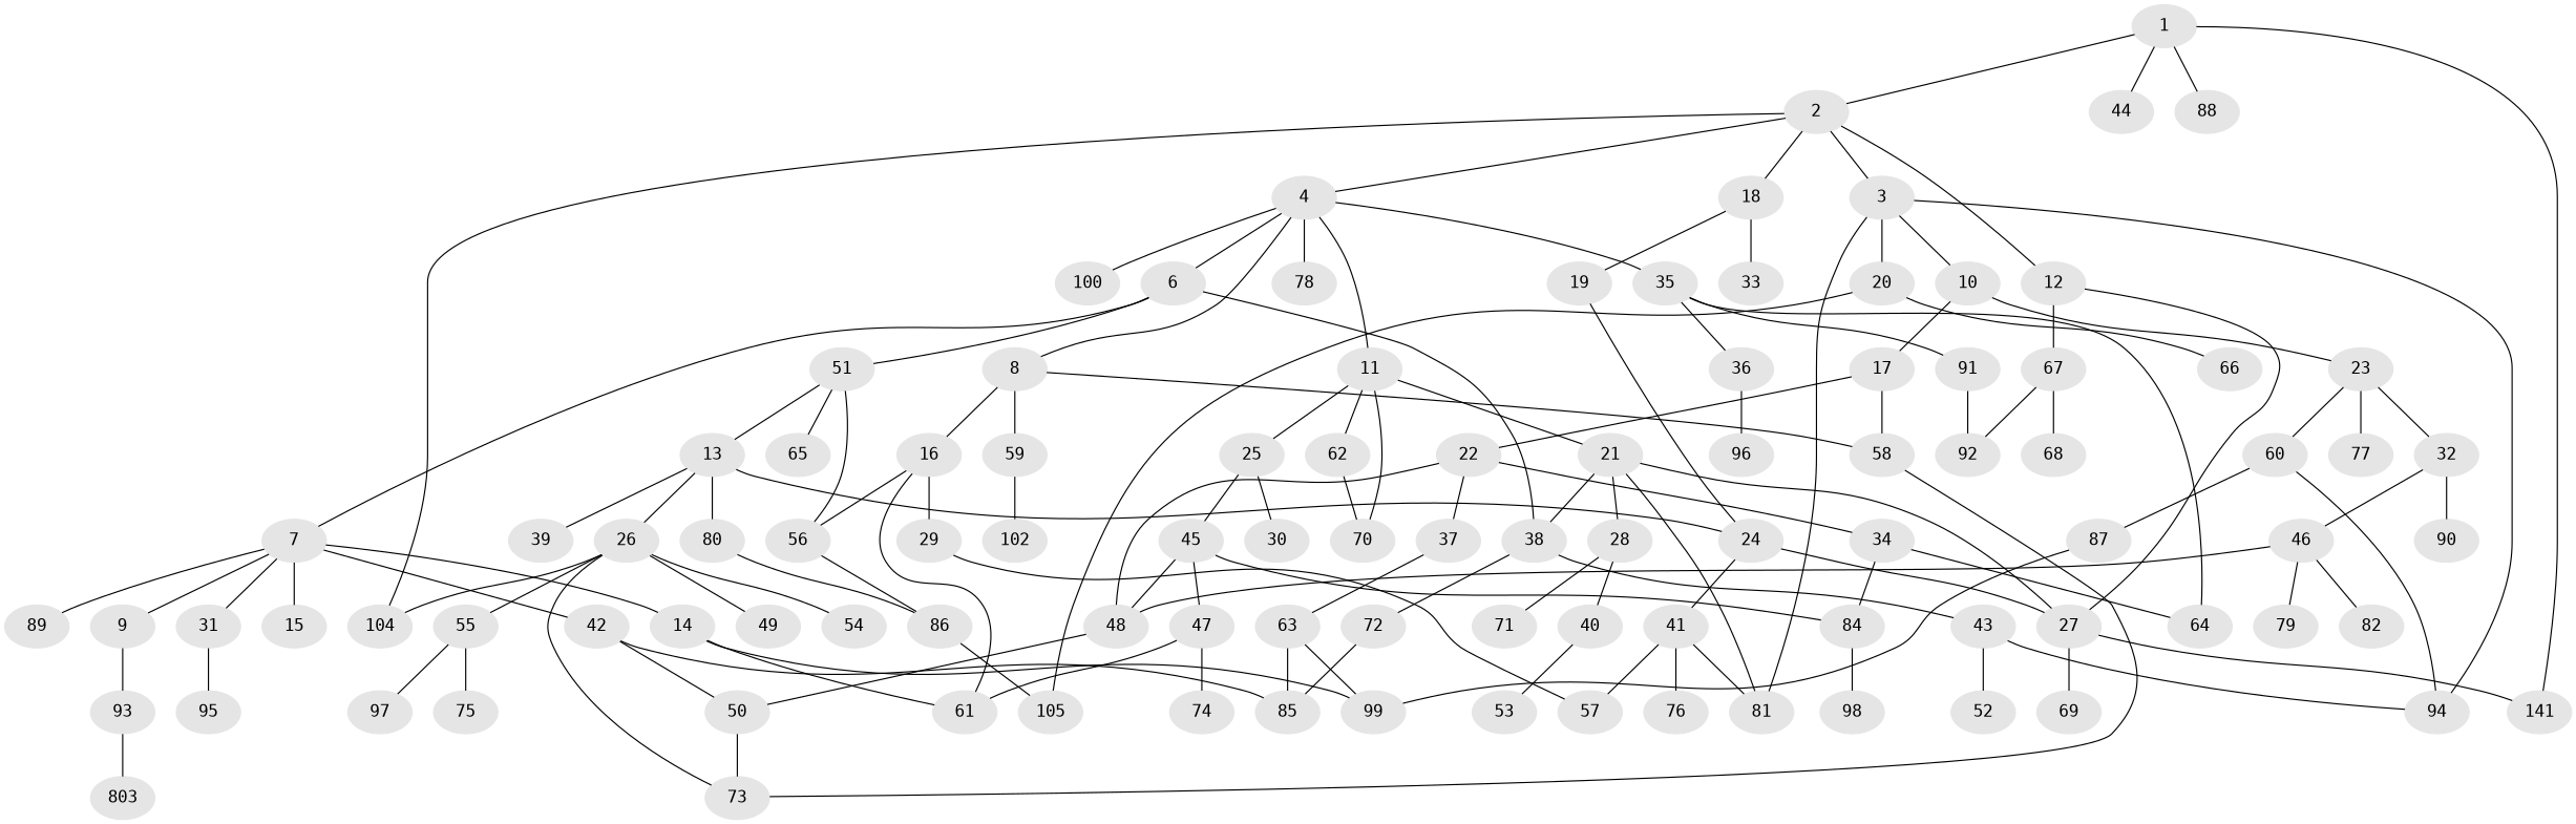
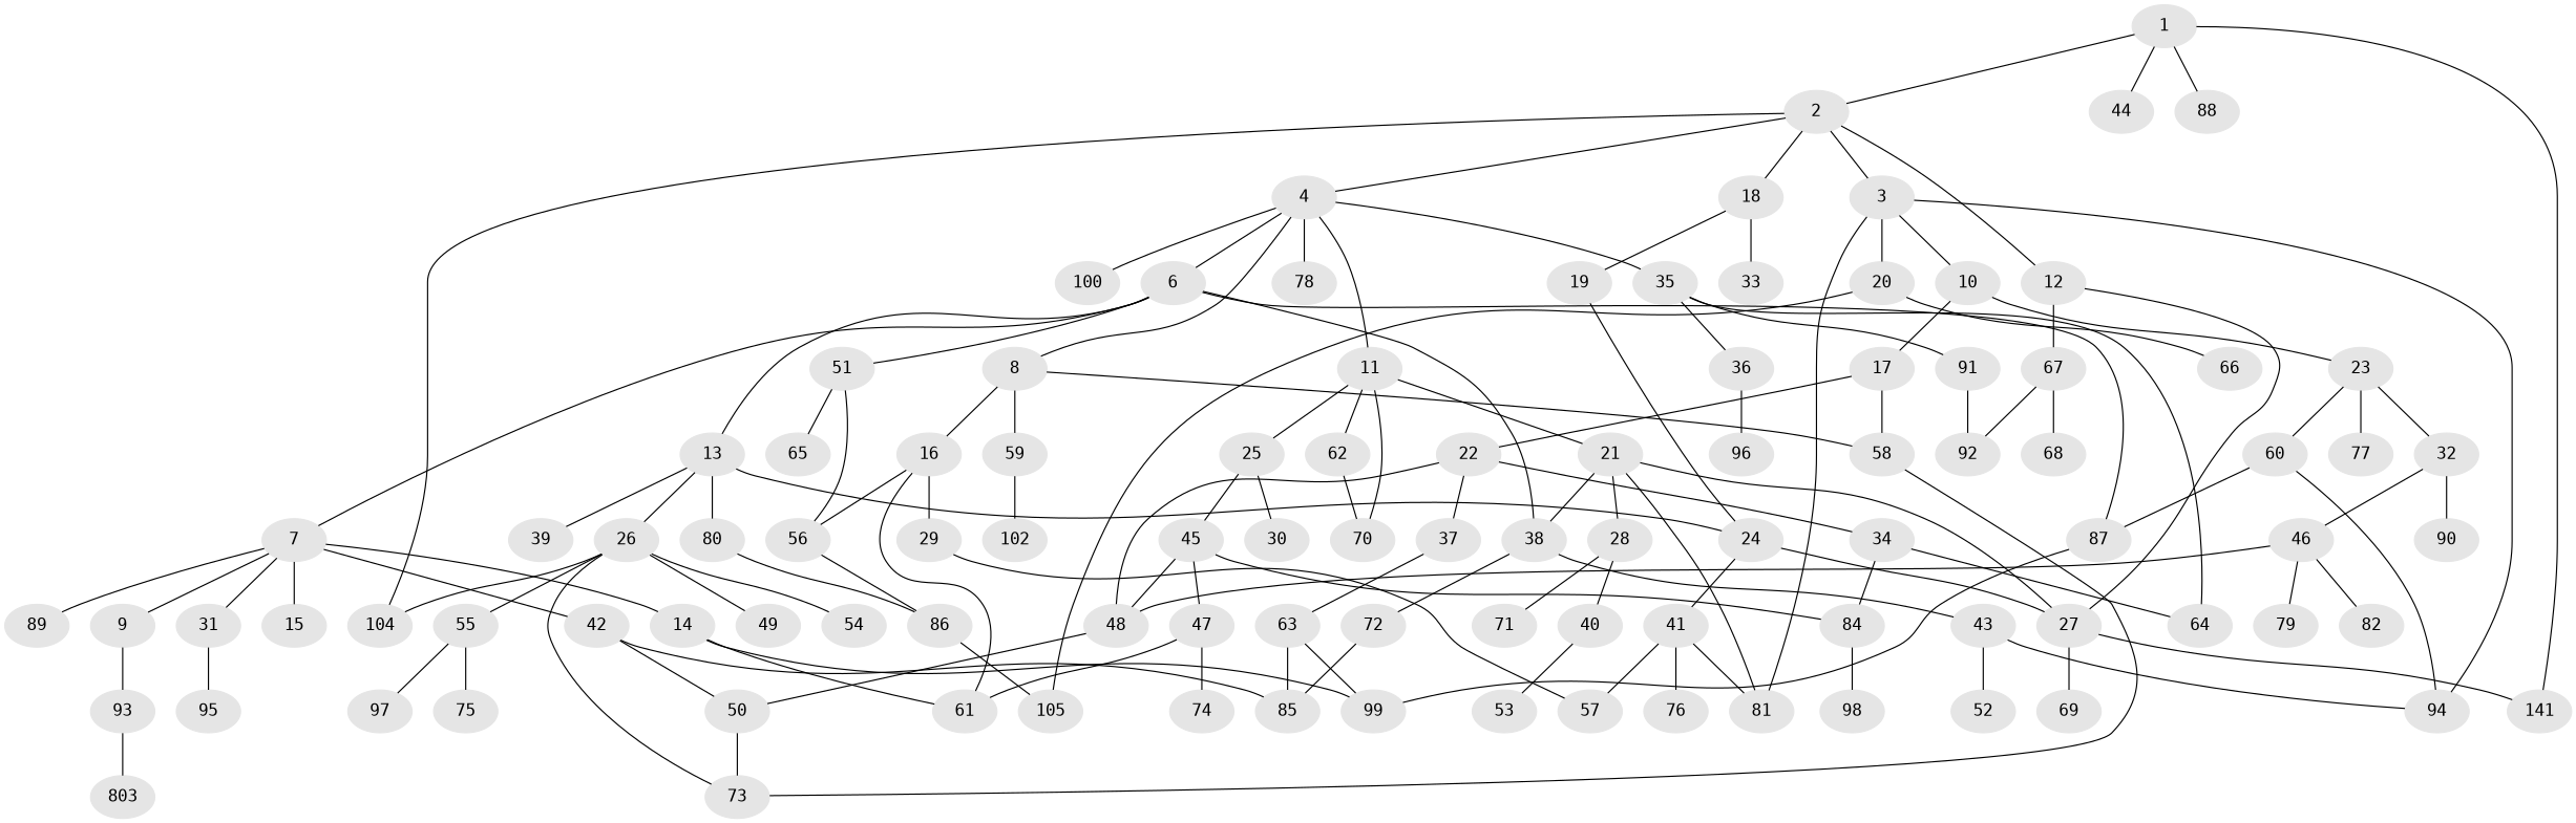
  graph {
    fontname="DejaVu Sans Mono"
    node [color=gray90 fontname="DejaVu Sans Mono" style=filled]
    edge [fontname="DejaVu Sans Mono"]
    1
    2
    44
    88
    n5 [label=141]
    3
    4
    12
    18
    104
    10
    20
    81
    94
    6
    8
    11
    35
    78
    100
    27
    67
    19
    33
    17
    23
    66
    105
    7
    13
    38
    51
    87
    16
    58
    59
    25
    21
    62
    70
    64
    36
    91
    30
    45
    9
    14
    15
    31
    42
    89
    24
    26
    39
    80
    43
    72
    56
    65
    99
    93
    61
    95
    50
    85
    29
    73
    102
    n69 [label=803]
    22
    32
    60
    77
    28
    69
    68
    92
    41
    49
    54
    55
    86
    57
    34
    37
    48
    40
    71
    84
    63
    46
    90
    76
    47
    75
    97
    53
    79
    82
    98
    96
    52
    74
    1 -- 2
    1 -- 44
    1 -- 88
    1 -- n5
    2 -- 3
    2 -- 4
    2 -- 12
    2 -- 18
    2 -- 104
    3 -- 10
    3 -- 20
    3 -- 81
    3 -- 94
    4 -- 6
    4 -- 8
    4 -- 11
    4 -- 35
    4 -- 78
    4 -- 100
    12 -- 27
    12 -- 67
    18 -- 19
    18 -- 33
    10 -- 17
    10 -- 23
    20 -- 66
    20 -- 105
    6 -- 7
-   51 -- 13
+   6 -- 13
    6 -- 38
    6 -- 51
+   6 -- 87
    8 -- 16
    8 -- 58
    8 -- 59
    11 -- 25
    11 -- 21
    11 -- 62
    11 -- 70
    35 -- 64
    35 -- 36
    35 -- 91
    27 -- n5
    27 -- 69
    67 -- 68
    67 -- 92
    19 -- 24
    17 -- 58
    17 -- 22
    23 -- 32
    23 -- 60
    23 -- 77
    7 -- 9
    7 -- 14
    7 -- 15
    7 -- 31
    7 -- 42
    7 -- 89
    13 -- 24
    13 -- 26
    13 -- 39
    13 -- 80
    38 -- 43
    38 -- 72
    51 -- 56
    51 -- 65
    87 -- 99
    16 -- 56
    16 -- 61
    16 -- 29
    58 -- 73
    59 -- 102
    25 -- 30
    25 -- 45
    21 -- 81
    21 -- 27
    21 -- 38
    21 -- 28
    62 -- 70
    36 -- 96
    91 -- 92
    45 -- 48
    45 -- 84
    45 -- 47
    9 -- 93
    14 -- 99
    14 -- 61
    31 -- 95
    42 -- 50
    42 -- 85
    24 -- 27
    24 -- 41
    26 -- 104
    26 -- 73
    26 -- 49
    26 -- 54
    26 -- 55
    80 -- 86
    43 -- 94
    43 -- 52
    72 -- 85
    56 -- 86
    93 -- n69
    50 -- 73
    29 -- 57
    22 -- 34
    22 -- 37
    22 -- 48
    32 -- 46
    32 -- 90
    60 -- 94
    60 -- 87
    28 -- 40
    28 -- 71
    41 -- 81
    41 -- 57
    41 -- 76
    55 -- 75
    55 -- 97
    86 -- 105
    34 -- 64
    34 -- 84
    37 -- 63
    48 -- 50
    40 -- 53
    84 -- 98
    63 -- 99
    63 -- 85
    46 -- 48
    46 -- 79
    46 -- 82
    47 -- 61
    47 -- 74
  }
